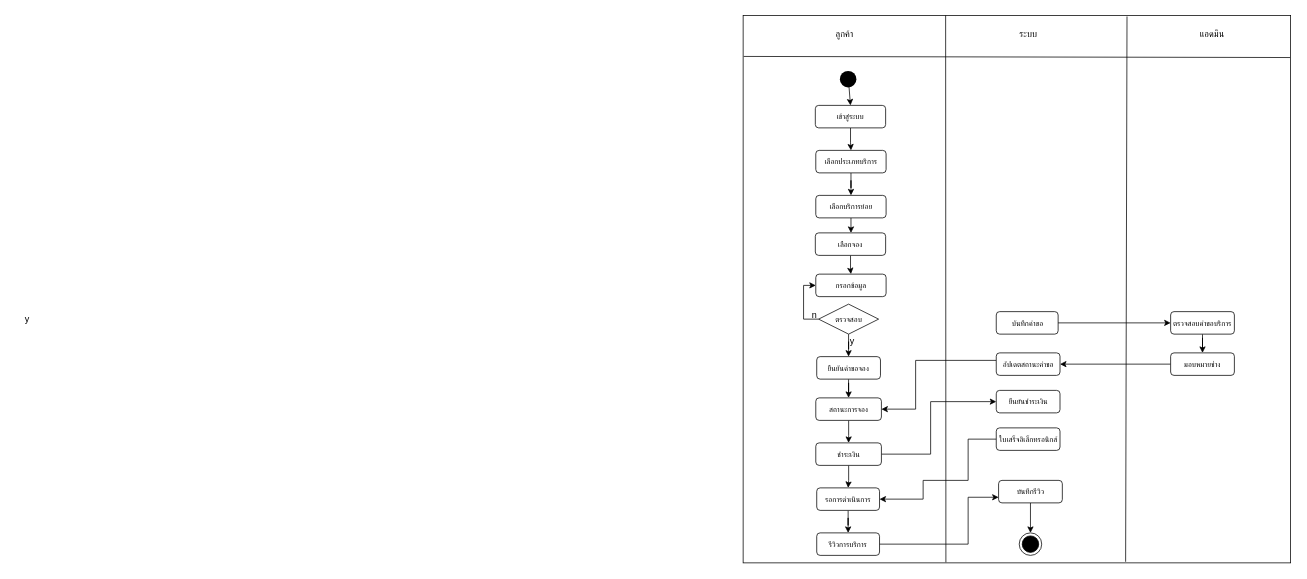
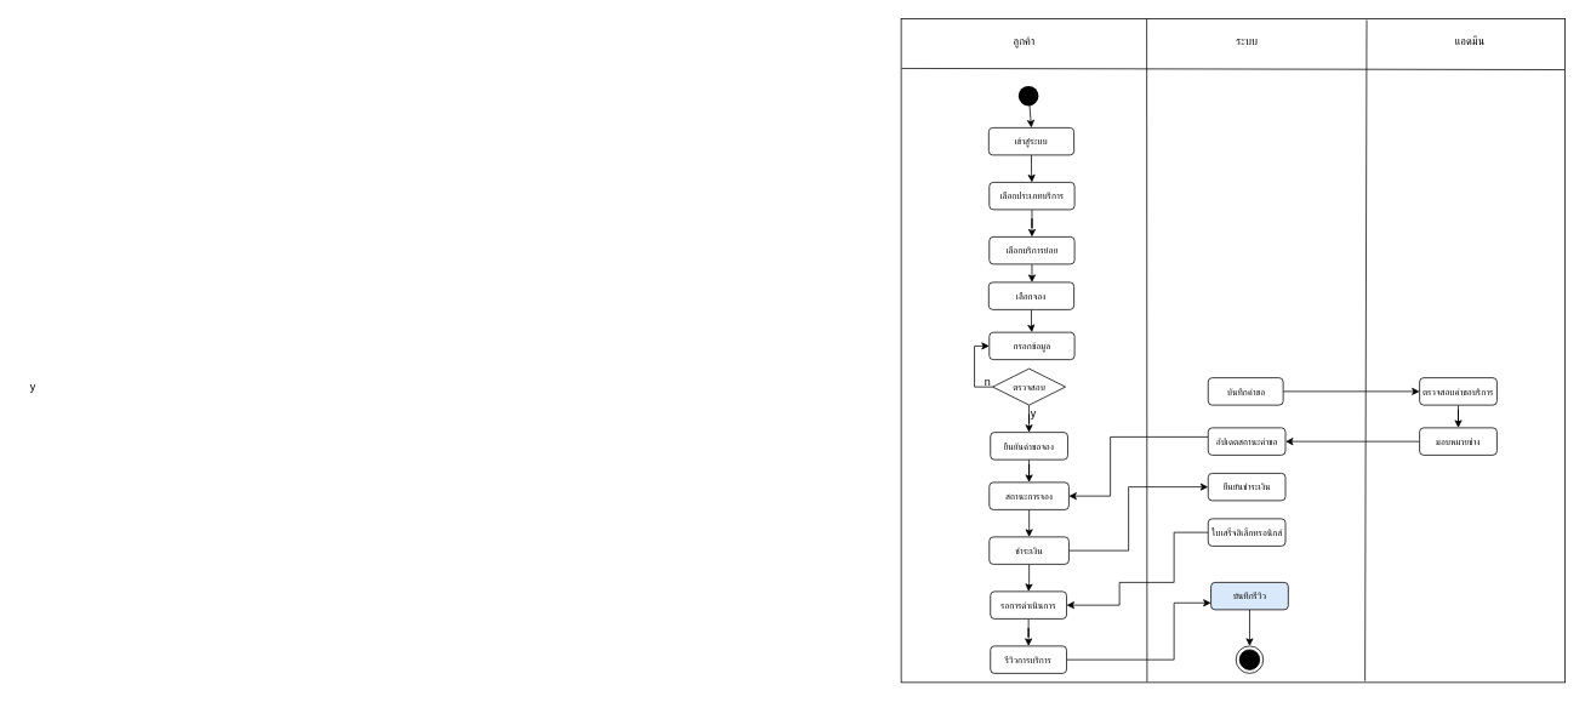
  <mxCell id="0" />
  <mxCell id="1" parent="0" />
  <mxCell id="2" value="" style="whiteSpace=wrap;html=1;aspect=fixed;" vertex="1" parent="1"><mxGeometry x="990" y="20" width="730" height="730" as="geometry" /></mxCell>
  <mxCell id="3" value="" style="endArrow=none;html=1;rounded=0;entryX=0.331;entryY=0.001;entryDx=0;entryDy=0;entryPerimeter=0;" edge="1" parent="1"><mxGeometry width="50" height="50" relative="1" as="geometry"><mxPoint x="1260.37" y="749.27" as="sourcePoint" /><mxPoint x="1260" y="20" as="targetPoint" /></mxGeometry></mxCell>
  <mxCell id="4" value="" style="endArrow=none;html=1;rounded=0;exitX=0.655;exitY=0.996;exitDx=0;exitDy=0;exitPerimeter=0;" edge="1" parent="1"><mxGeometry width="50" height="50" relative="1" as="geometry"><mxPoint x="1500" y="748.54" as="sourcePoint" /><mxPoint x="1501.85" y="21.46" as="targetPoint" /></mxGeometry></mxCell>
  <mxCell id="5" value="" style="endArrow=none;html=1;rounded=0;exitX=0.001;exitY=0.075;exitDx=0;exitDy=0;exitPerimeter=0;entryX=0.999;entryY=0.077;entryDx=0;entryDy=0;entryPerimeter=0;" edge="1" parent="1" source="2" target="2"><mxGeometry width="50" height="50" relative="1" as="geometry"><mxPoint x="1330" y="60" as="sourcePoint" /><mxPoint x="1380" y="10" as="targetPoint" /></mxGeometry></mxCell>
  <mxCell id="6" value="ลูกค้า" style="text;html=1;align=center;verticalAlign=middle;resizable=0;points=[];autosize=1;strokeColor=none;fillColor=none;" vertex="1" parent="1"><mxGeometry x="1100" y="30" width="50" height="30" as="geometry" /></mxCell>
  <mxCell id="7" value="ระบบ" style="text;html=1;align=center;verticalAlign=middle;resizable=0;points=[];autosize=1;strokeColor=none;fillColor=none;" vertex="1" parent="1"><mxGeometry x="1345" y="30" width="50" height="30" as="geometry" /></mxCell>
  <mxCell id="8" value="แอดมิน" style="text;html=1;align=center;verticalAlign=middle;resizable=0;points=[];autosize=1;strokeColor=none;fillColor=none;" vertex="1" parent="1"><mxGeometry x="1585" y="30" width="60" height="30" as="geometry" /></mxCell>
  <mxCell id="9" value="" style="ellipse;html=1;shape=endState;fillColor=#000000;strokeColor=none;" vertex="1" parent="1"><mxGeometry x="1115.01" y="90" width="30" height="30" as="geometry" /></mxCell>
  <mxCell id="10" value="" style="ellipse;html=1;shape=endState;fillColor=#000000;strokeColor=#000000;" vertex="1" parent="1"><mxGeometry x="1358.12" y="710" width="30" height="30" as="geometry" /></mxCell>
  <mxCell id="11" style="edgeStyle=orthogonalEdgeStyle;rounded=0;orthogonalLoop=1;jettySize=auto;html=1;" edge="1" parent="1" source="12" target="14"><mxGeometry relative="1" as="geometry" /></mxCell>
  <mxCell id="12" value="&lt;font style=&quot;font-size: 10px;&quot;&gt;เข้าสู่ระบบ&lt;/font&gt;" style="rounded=1;whiteSpace=wrap;html=1;" vertex="1" parent="1"><mxGeometry x="1086.25" y="140" width="93.75" height="30" as="geometry" /></mxCell>
  <mxCell id="13" style="edgeStyle=orthogonalEdgeStyle;rounded=0;orthogonalLoop=1;jettySize=auto;html=1;" edge="1" parent="1" source="14" target="16"><mxGeometry relative="1" as="geometry" /></mxCell>
  <mxCell id="14" value="&lt;font style=&quot;font-size: 10px;&quot;&gt;เลือกประเภทบริการ&lt;/font&gt;" style="rounded=1;whiteSpace=wrap;html=1;" vertex="1" parent="1"><mxGeometry x="1086.88" y="200" width="93.75" height="30" as="geometry" /></mxCell>
  <mxCell id="15" style="edgeStyle=orthogonalEdgeStyle;rounded=0;orthogonalLoop=1;jettySize=auto;html=1;" edge="1" parent="1" source="16" target="18"><mxGeometry relative="1" as="geometry" /></mxCell>
  <mxCell id="16" value="&lt;font style=&quot;font-size: 10px;&quot;&gt;เลือกบริการย่อย&lt;/font&gt;" style="rounded=1;whiteSpace=wrap;html=1;" vertex="1" parent="1"><mxGeometry x="1086.88" y="260" width="93.75" height="30" as="geometry" /></mxCell>
  <mxCell id="17" style="edgeStyle=orthogonalEdgeStyle;rounded=0;orthogonalLoop=1;jettySize=auto;html=1;entryX=0.5;entryY=0;entryDx=0;entryDy=0;" edge="1" parent="1" source="18" target="19"><mxGeometry relative="1" as="geometry" /></mxCell>
  <mxCell id="18" value="&lt;font style=&quot;font-size: 10px;&quot;&gt;เลือกจอง&lt;/font&gt;" style="rounded=1;whiteSpace=wrap;html=1;" vertex="1" parent="1"><mxGeometry x="1086.25" y="310" width="93.75" height="30" as="geometry" /></mxCell>
  <mxCell id="19" value="&lt;font style=&quot;font-size: 10px;&quot;&gt;กรอกข้อมูล&lt;/font&gt;" style="rounded=1;whiteSpace=wrap;html=1;" vertex="1" parent="1"><mxGeometry x="1086.88" y="365" width="93.75" height="30" as="geometry" /></mxCell>
  <mxCell id="20" style="edgeStyle=orthogonalEdgeStyle;rounded=0;orthogonalLoop=1;jettySize=auto;html=1;entryX=0.5;entryY=0;entryDx=0;entryDy=0;" edge="1" parent="1" source="21" target="23"><mxGeometry relative="1" as="geometry" /></mxCell>
  <mxCell id="21" value="&lt;font style=&quot;font-size: 10px;&quot;&gt;ยืนยันคำขอจอง&lt;/font&gt;" style="rounded=1;whiteSpace=wrap;html=1;" vertex="1" parent="1"><mxGeometry x="1088.13" y="475" width="85" height="30" as="geometry" /></mxCell>
  <mxCell id="22" style="edgeStyle=orthogonalEdgeStyle;rounded=0;orthogonalLoop=1;jettySize=auto;html=1;entryX=0.5;entryY=0;entryDx=0;entryDy=0;" edge="1" parent="1" source="23" target="26"><mxGeometry relative="1" as="geometry" /></mxCell>
  <mxCell id="23" value="&lt;font style=&quot;font-size: 10px;&quot;&gt;สถานะการจอง&lt;/font&gt;" style="rounded=1;whiteSpace=wrap;html=1;" vertex="1" parent="1"><mxGeometry x="1086.88" y="530" width="87.5" height="30" as="geometry" /></mxCell>
  <mxCell id="24" style="edgeStyle=orthogonalEdgeStyle;rounded=0;orthogonalLoop=1;jettySize=auto;html=1;entryX=0.5;entryY=0;entryDx=0;entryDy=0;" edge="1" parent="1" source="26" target="28"><mxGeometry relative="1" as="geometry" /></mxCell>
  <mxCell id="25" style="edgeStyle=orthogonalEdgeStyle;rounded=0;orthogonalLoop=1;jettySize=auto;html=1;entryX=0;entryY=0.5;entryDx=0;entryDy=0;" edge="1" parent="1" source="26" target="38"><mxGeometry relative="1" as="geometry"><Array as="points"><mxPoint x="1240" y="605" /><mxPoint x="1240" y="535" /></Array></mxGeometry></mxCell>
  <mxCell id="26" value="&lt;font style=&quot;font-size: 10px;&quot;&gt;ชำระเงิน&lt;/font&gt;" style="rounded=1;whiteSpace=wrap;html=1;" vertex="1" parent="1"><mxGeometry x="1086.88" y="590" width="87.5" height="30" as="geometry" /></mxCell>
  <mxCell id="27" style="edgeStyle=orthogonalEdgeStyle;rounded=0;orthogonalLoop=1;jettySize=auto;html=1;" edge="1" parent="1" source="28" target="30"><mxGeometry relative="1" as="geometry" /></mxCell>
  <mxCell id="28" value="&lt;font style=&quot;font-size: 10px;&quot;&gt;รอการดำเนินการ&lt;/font&gt;" style="rounded=1;whiteSpace=wrap;html=1;" vertex="1" parent="1"><mxGeometry x="1088.13" y="650" width="83.75" height="30" as="geometry" /></mxCell>
  <mxCell id="29" style="edgeStyle=orthogonalEdgeStyle;rounded=0;orthogonalLoop=1;jettySize=auto;html=1;entryX=0;entryY=0.75;entryDx=0;entryDy=0;" edge="1" parent="1" source="30" target="32"><mxGeometry relative="1" as="geometry"><Array as="points"><mxPoint x="1290" y="725" /><mxPoint x="1290" y="663" /></Array></mxGeometry></mxCell>
  <mxCell id="30" value="&lt;font style=&quot;font-size: 10px;&quot;&gt;รีวิวการบริการ&lt;/font&gt;" style="rounded=1;whiteSpace=wrap;html=1;" vertex="1" parent="1"><mxGeometry x="1088.13" y="710" width="83.75" height="30" as="geometry" /></mxCell>
  <mxCell id="31" style="edgeStyle=orthogonalEdgeStyle;rounded=0;orthogonalLoop=1;jettySize=auto;html=1;entryX=0.5;entryY=0;entryDx=0;entryDy=0;" edge="1" parent="1" source="32" target="10"><mxGeometry relative="1" as="geometry" /></mxCell>
- <mxCell id="32" value="&lt;font style=&quot;font-size: 10px;&quot;&gt;บันทึกรีวิว&lt;/font&gt;" style="rounded=1;whiteSpace=wrap;html=1;" vertex="1" parent="1"><mxGeometry x="1330.62" y="640" width="85" height="30" as="geometry" /></mxCell>
+ <mxCell id="32" value="&lt;font style=&quot;font-size: 10px;&quot;&gt;บันทึกรีวิว&lt;/font&gt;" style="rounded=1;whiteSpace=wrap;html=1;fillColor=#dae8fc;" vertex="1" parent="1"><mxGeometry x="1330.62" y="640" width="85" height="30" as="geometry" /></mxCell>
  <mxCell id="33" style="edgeStyle=orthogonalEdgeStyle;rounded=0;orthogonalLoop=1;jettySize=auto;html=1;entryX=0;entryY=0.5;entryDx=0;entryDy=0;exitX=0;exitY=0.5;exitDx=0;exitDy=0;" edge="1" parent="1" source="35" target="19"><mxGeometry relative="1" as="geometry" /></mxCell>
  <mxCell id="34" style="edgeStyle=orthogonalEdgeStyle;rounded=0;orthogonalLoop=1;jettySize=auto;html=1;" edge="1" parent="1" source="35" target="21"><mxGeometry relative="1" as="geometry" /></mxCell>
  <mxCell id="35" value="&lt;font style=&quot;font-size: 10px;&quot;&gt;ตรวจสอบ&lt;/font&gt;" style="rhombus;whiteSpace=wrap;html=1;" vertex="1" parent="1"><mxGeometry x="1090.63" y="405" width="80" height="40" as="geometry" /></mxCell>
  <mxCell id="36" style="edgeStyle=orthogonalEdgeStyle;rounded=0;orthogonalLoop=1;jettySize=auto;html=1;entryX=1;entryY=0.5;entryDx=0;entryDy=0;exitX=0;exitY=0.5;exitDx=0;exitDy=0;" edge="1" parent="1" source="37" target="28"><mxGeometry relative="1" as="geometry"><Array as="points"><mxPoint x="1290" y="585" /><mxPoint x="1290" y="640" /><mxPoint x="1230" y="640" /><mxPoint x="1230" y="665" /></Array></mxGeometry></mxCell>
  <mxCell id="37" value="&lt;font style=&quot;font-size: 10px;&quot;&gt;ใบเสร็จอิเล็กทรอนิกส์&lt;/font&gt;" style="rounded=1;whiteSpace=wrap;html=1;" vertex="1" parent="1"><mxGeometry x="1327.5" y="570" width="85" height="30" as="geometry" /></mxCell>
  <mxCell id="38" value="&lt;font style=&quot;font-size: 10px;&quot;&gt;ยืนยันชำระเงิน&lt;/font&gt;" style="rounded=1;whiteSpace=wrap;html=1;" vertex="1" parent="1"><mxGeometry x="1327.5" y="520" width="85" height="30" as="geometry" /></mxCell>
  <mxCell id="39" style="edgeStyle=orthogonalEdgeStyle;rounded=0;orthogonalLoop=1;jettySize=auto;html=1;entryX=1;entryY=0.5;entryDx=0;entryDy=0;" edge="1" parent="1" source="40" target="23"><mxGeometry relative="1" as="geometry"><Array as="points"><mxPoint x="1220" y="480" /><mxPoint x="1220" y="545" /></Array></mxGeometry></mxCell>
  <mxCell id="40" value="&lt;font style=&quot;font-size: 10px;&quot;&gt;อัปเดตสถานะคำขอ&lt;/font&gt;" style="rounded=1;whiteSpace=wrap;html=1;" vertex="1" parent="1"><mxGeometry x="1327.5" y="470" width="85" height="30" as="geometry" /></mxCell>
  <mxCell id="41" value="&lt;font style=&quot;font-size: 10px;&quot;&gt;บันทึกคำขอ&lt;/font&gt;" style="rounded=1;whiteSpace=wrap;html=1;" vertex="1" parent="1"><mxGeometry x="1327.5" y="415" width="82.5" height="30" as="geometry" /></mxCell>
  <mxCell id="42" value="" style="endArrow=classic;html=1;rounded=0;entryX=0.5;entryY=0;entryDx=0;entryDy=0;" edge="1" parent="1" target="12"><mxGeometry width="50" height="50" relative="1" as="geometry"><mxPoint x="1130" y="100" as="sourcePoint" /><mxPoint x="1380" y="190" as="targetPoint" /></mxGeometry></mxCell>
  <mxCell id="43" style="edgeStyle=orthogonalEdgeStyle;rounded=0;orthogonalLoop=1;jettySize=auto;html=1;entryX=0.5;entryY=0;entryDx=0;entryDy=0;" edge="1" parent="1" source="44" target="46"><mxGeometry relative="1" as="geometry" /></mxCell>
  <mxCell id="44" value="&lt;font style=&quot;font-size: 10px;&quot;&gt;ตรวจสอบคำขอบริการ&lt;/font&gt;" style="rounded=1;whiteSpace=wrap;html=1;" vertex="1" parent="1"><mxGeometry x="1560" y="415" width="85" height="30" as="geometry" /></mxCell>
  <mxCell id="45" style="edgeStyle=orthogonalEdgeStyle;rounded=0;orthogonalLoop=1;jettySize=auto;html=1;entryX=1;entryY=0.5;entryDx=0;entryDy=0;" edge="1" parent="1" source="46" target="40"><mxGeometry relative="1" as="geometry" /></mxCell>
  <mxCell id="46" value="&lt;span style=&quot;font-size: 10px;&quot;&gt;มอบหมายช่าง&lt;/span&gt;" style="rounded=1;whiteSpace=wrap;html=1;" vertex="1" parent="1"><mxGeometry x="1560" y="470" width="85" height="30" as="geometry" /></mxCell>
  <mxCell id="47" value="" style="endArrow=classic;html=1;rounded=0;entryX=0;entryY=0.5;entryDx=0;entryDy=0;exitX=1;exitY=0.5;exitDx=0;exitDy=0;" edge="1" parent="1" source="41" target="44"><mxGeometry width="50" height="50" relative="1" as="geometry"><mxPoint x="1330" y="510" as="sourcePoint" /><mxPoint x="1380" y="460" as="targetPoint" /></mxGeometry></mxCell>
  <mxCell id="48" value="y" style="text;html=1;align=center;verticalAlign=middle;resizable=0;points=[];autosize=1;strokeColor=none;fillColor=none;" vertex="1" parent="1"><mxGeometry x="20" y="410" width="30" height="30" as="geometry" /></mxCell>
  <mxCell id="49" value="y" style="text;html=1;align=center;verticalAlign=middle;resizable=0;points=[];autosize=1;strokeColor=none;fillColor=none;" vertex="1" parent="1"><mxGeometry x="1120" y="440" width="30" height="30" as="geometry" /></mxCell>
  <mxCell id="50" value="n" style="text;html=1;align=center;verticalAlign=middle;resizable=0;points=[];autosize=1;strokeColor=none;fillColor=none;" vertex="1" parent="1"><mxGeometry x="1070" y="405" width="30" height="30" as="geometry" /></mxCell>
